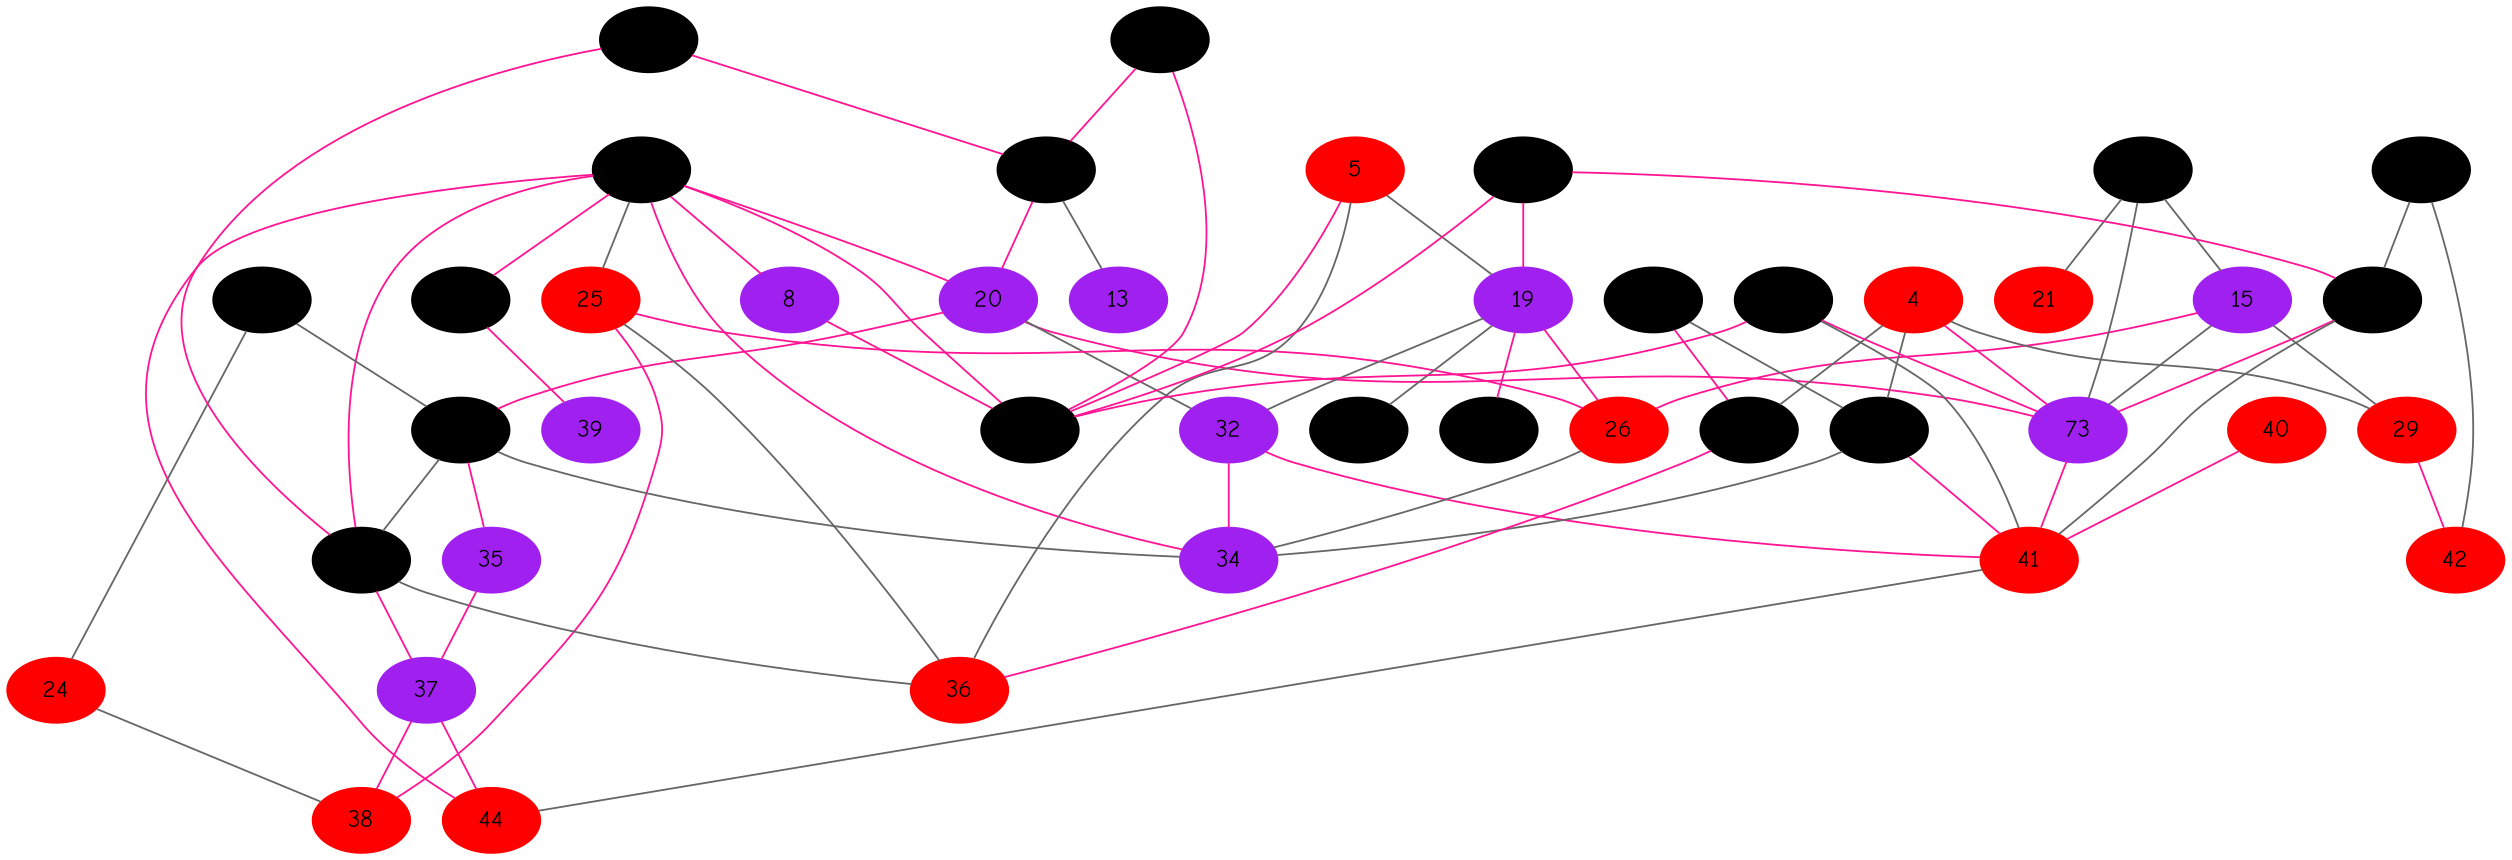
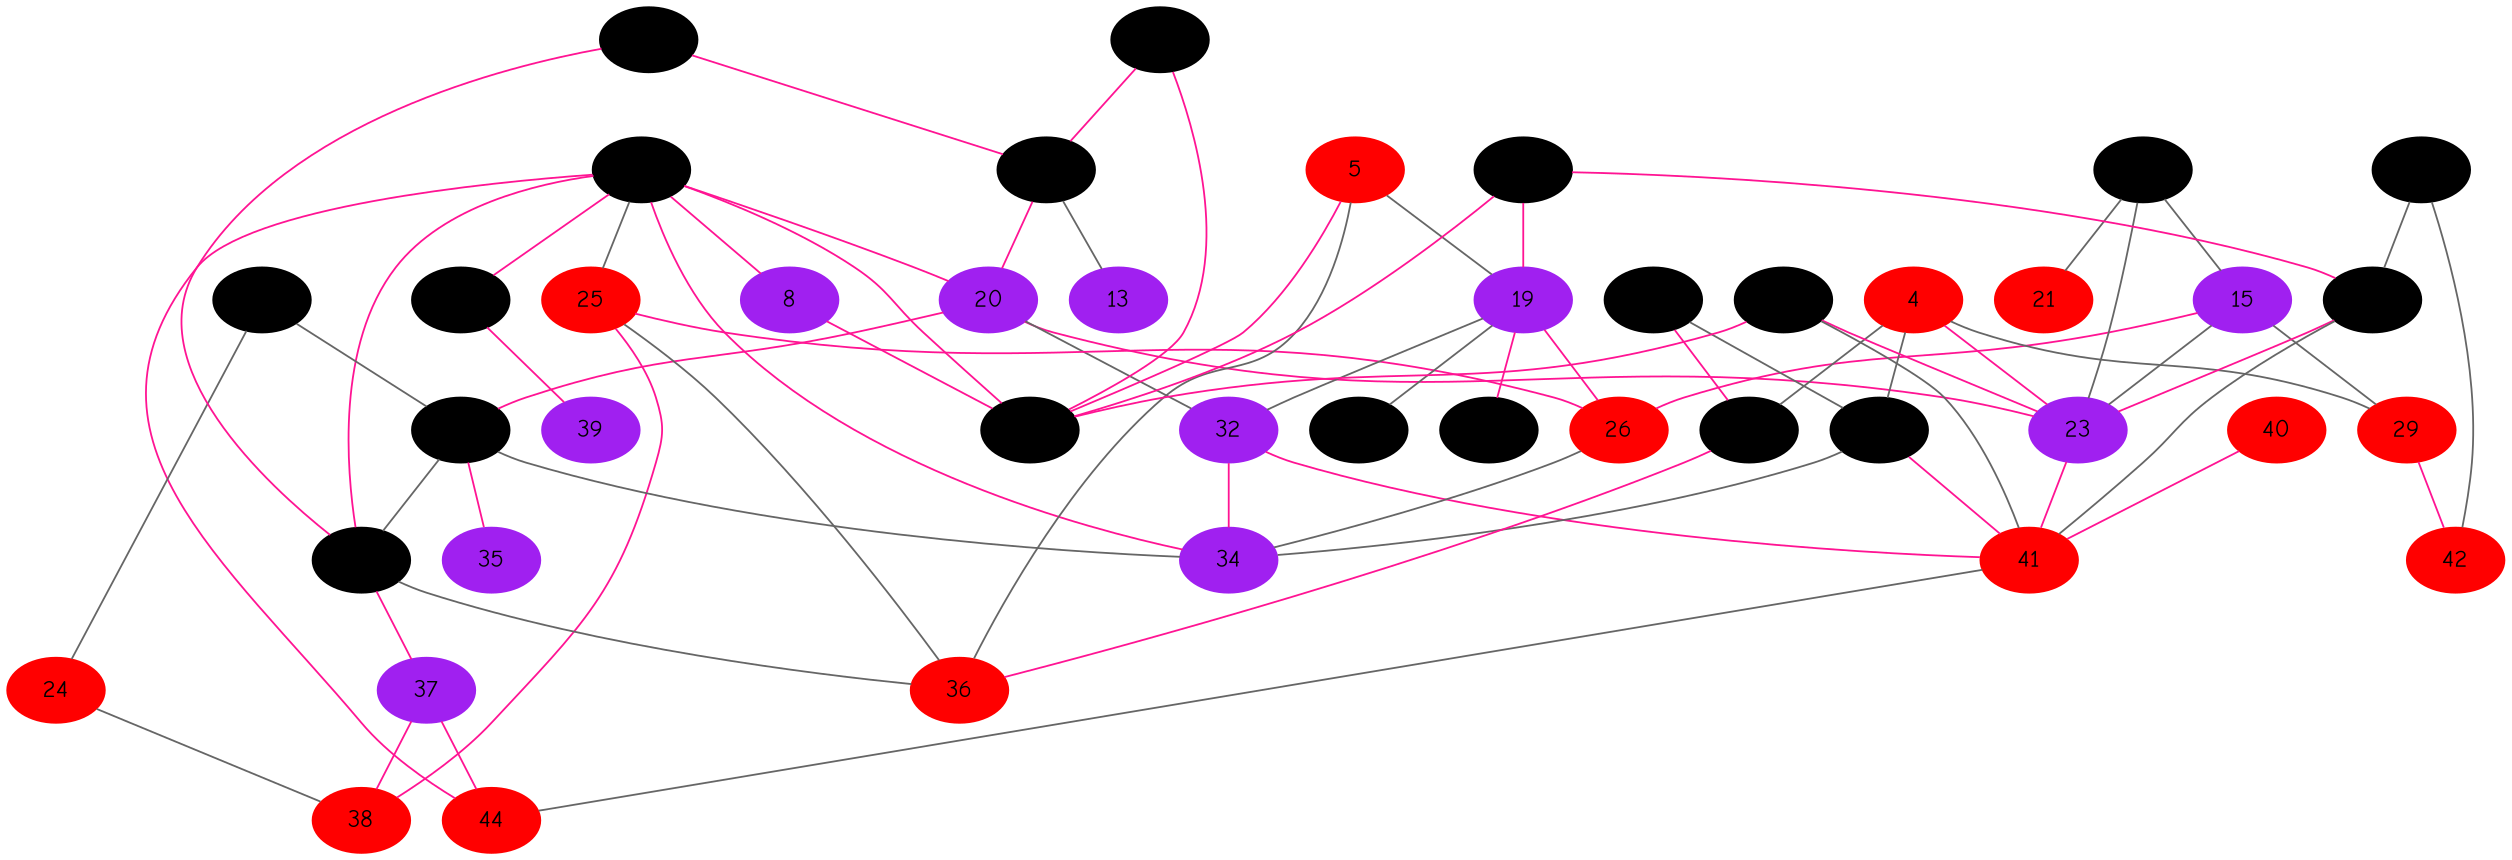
  graph {
    fontname="Comic Neue"
    node [color=black fontname="Comic Neue" style=filled]
    edge [color=deeppink fontname="Comic Neue" weight=1.0]
    8 [color=purple]
    1
    20 [color=purple]
    25 [color=red]
    30
    31
    33
    34 [color=purple]
    44 [color=red]
    28
-   23 [color=purple label=73]
+   23 [color=purple]
    32 [color=purple]
    36 [color=red]
    26 [color=red]
    38 [color=red]
    37 [color=purple]
    39 [color=purple]
    24 [color=red]
    2
    35 [color=purple]
    15 [color=purple]
    3
    21 [color=red]
    29 [color=red]
    41 [color=red]
    4 [color=red]
    14
    27
    42 [color=red]
    5 [color=red]
    19 [color=purple]
    22
    43
    7
    11
    13 [color=purple]
    9
    10
    17
    12
    16
    18
    40 [color=red]
    8 -- 33
    1 -- 8
    1 -- 20
    1 -- 25 [color=gray40]
    1 -- 30
    1 -- 31
    1 -- 33
    1 -- 34
    1 -- 44
    20 -- 28 [weight=2.0]
    20 -- 23
    20 -- 32 [color=gray40]
    25 -- 36 [color=gray40]
    25 -- 26
    25 -- 38
    30 -- 36 [color=gray40]
    30 -- 37
    31 -- 39
    28 -- 30 [color=gray40]
    28 -- 34 [color=gray40]
    28 -- 35
    23 -- 41
    32 -- 34
    32 -- 41
    26 -- 34 [color=gray40]
    37 -- 44
    37 -- 38
    24 -- 38 [color=gray40]
    2 -- 28 [color=gray40]
    2 -- 24 [color=gray40]
-   35 -- 37
    15 -- 23 [color=gray40]
    15 -- 26
    15 -- 29 [color=gray40]
    3 -- 23 [color=gray40]
    3 -- 15 [color=gray40]
    3 -- 21 [color=gray40]
    29 -- 42
    41 -- 44 [color=gray40]
    4 -- 23
    4 -- 29 [color=gray40]
    4 -- 14 [color=gray40]
    4 -- 27 [color=gray40]
    14 -- 34 [color=gray40]
    14 -- 41
    27 -- 36
    5 -- 33
    5 -- 36 [color=gray40]
    5 -- 19 [color=gray40]
    19 -- 32 [color=gray40]
    19 -- 26
    19 -- 22 [color=gray40]
    19 -- 43
    7 -- 33
    7 -- 11
    11 -- 20
    11 -- 13 [color=gray40]
    9 -- 30
    9 -- 11
    10 -- 33
    10 -- 19
    10 -- 17
    17 -- 23
    17 -- 41 [color=gray40 weight=2.0]
    12 -- 14 [color=gray40]
    12 -- 27
    16 -- 42 [color=gray40]
    16 -- 17 [color=gray40]
    18 -- 33
    18 -- 23
    18 -- 41 [color=gray40]
    40 -- 41
  }
